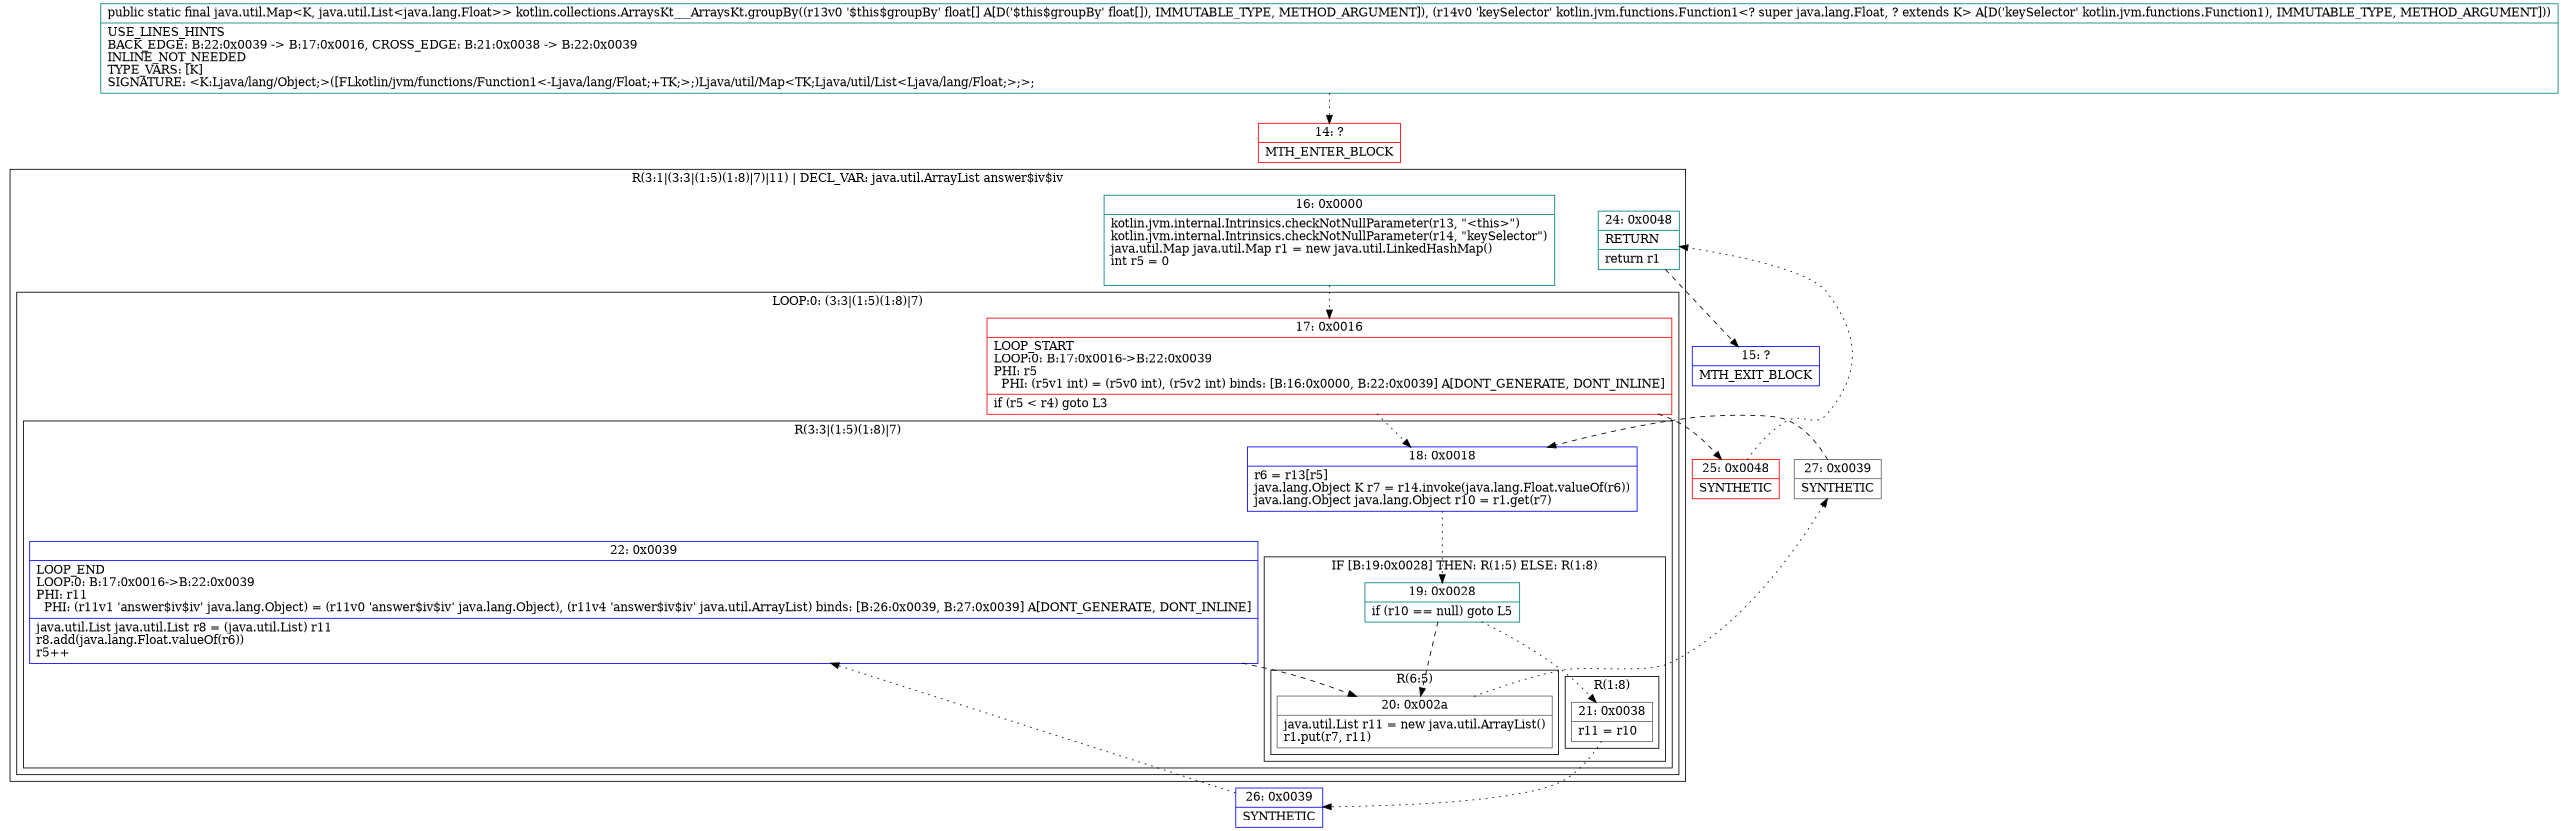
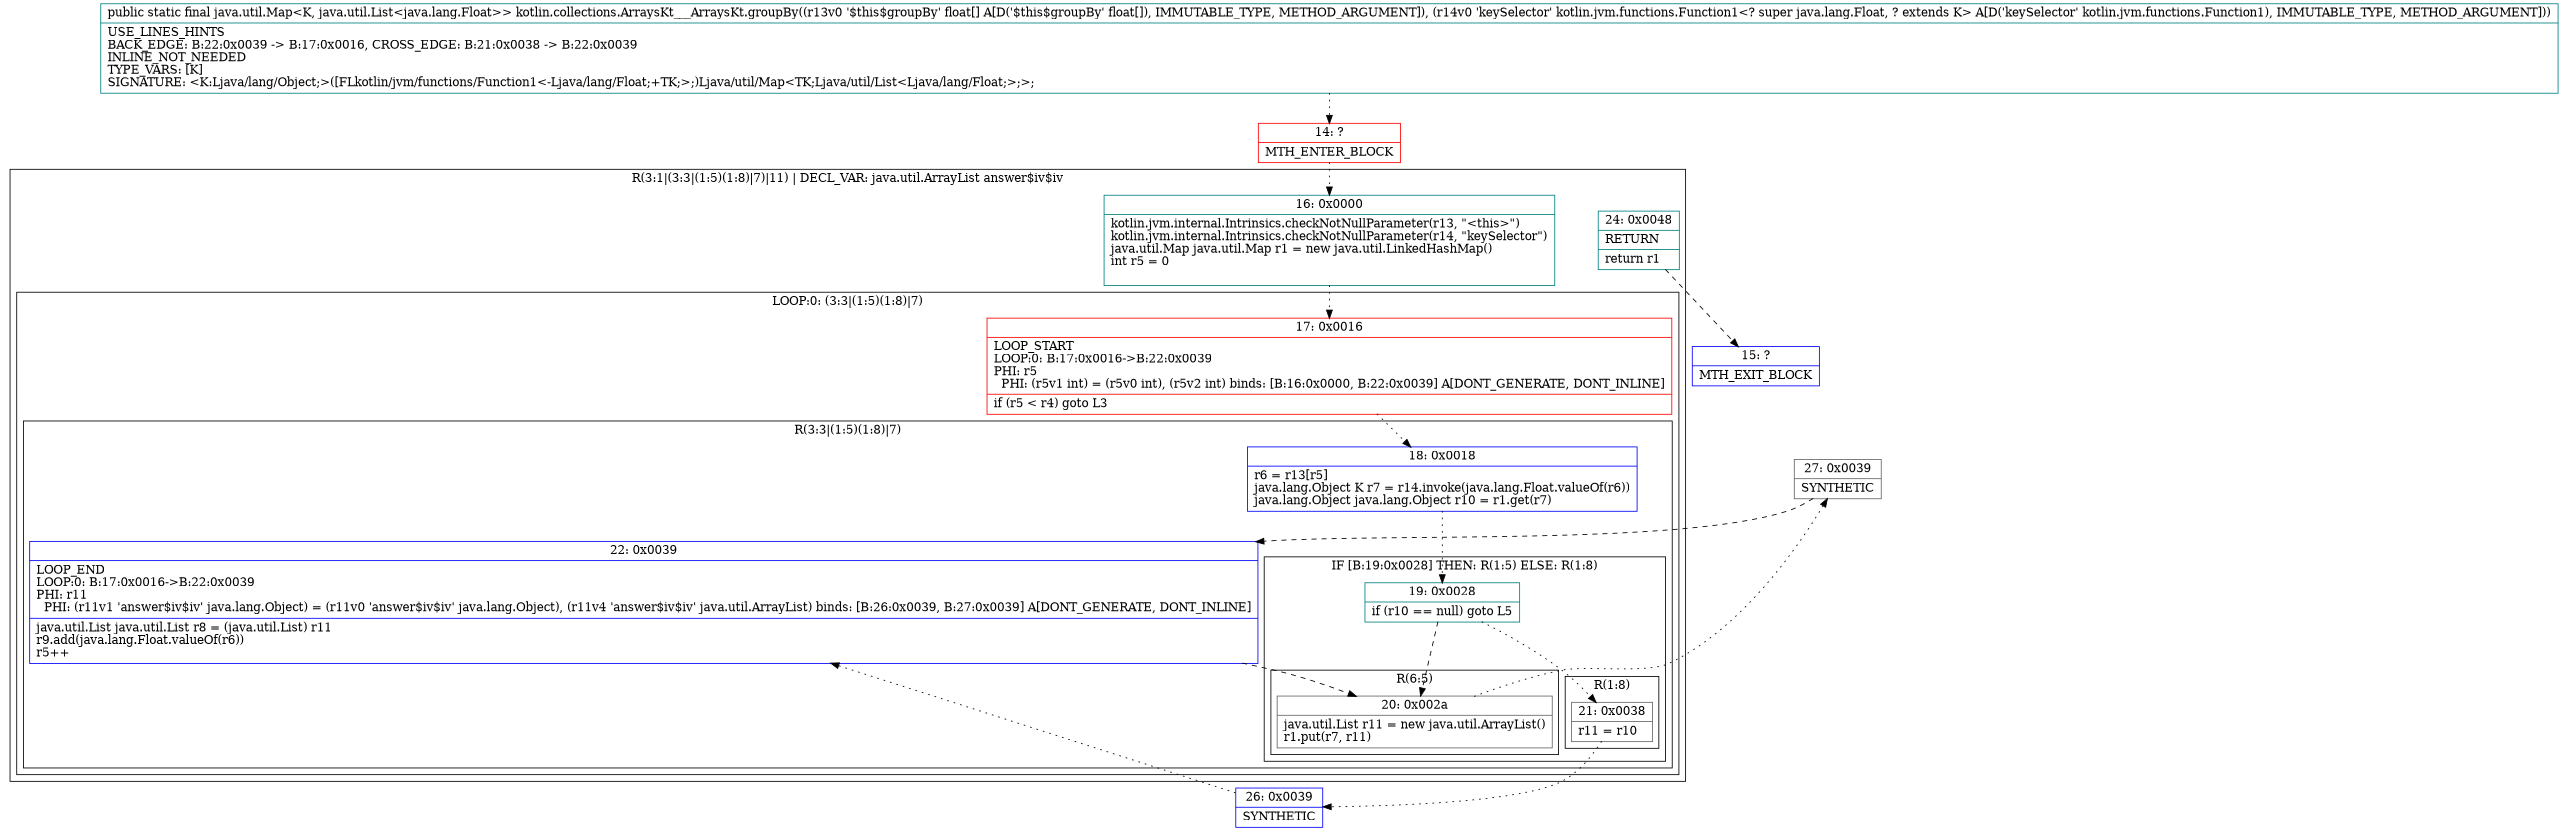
  digraph {
    node [color=teal shape=record]
    edge [style=dotted]
    n1 [color=gray40 label="{20\:\ 0x002a|java.util.List r11 = new java.util.ArrayList()\lr1.put(r7, r11)\l}"]
    n2 [color=gray40 label="{21\:\ 0x0038|r11 = r10\l}"]
    n3 [label="{19\:\ 0x0028|if (r10 == null) goto L5\l}"]
    n4 [color=blue label="{18\:\ 0x0018|r6 = r13[r5]\ljava.lang.Object K r7 = r14.invoke(java.lang.Float.valueOf(r6))\ljava.lang.Object java.lang.Object r10 = r1.get(r7)\l}"]
-   n5 [color=blue label="{22\:\ 0x0039|LOOP_END\lLOOP:0: B:17:0x0016\-\>B:22:0x0039\lPHI: r11 \l  PHI: (r11v1 'answer$iv$iv' java.lang.Object) = (r11v0 'answer$iv$iv' java.lang.Object), (r11v4 'answer$iv$iv' java.util.ArrayList) binds: [B:26:0x0039, B:27:0x0039] A[DONT_GENERATE, DONT_INLINE]\l|java.util.List java.util.List r8 = (java.util.List) r11\lr8.add(java.lang.Float.valueOf(r6))\lr5++\l}"]
+   n5 [color=blue label="{22\:\ 0x0039|LOOP_END\lLOOP:0: B:17:0x0016\-\>B:22:0x0039\lPHI: r11 \l  PHI: (r11v1 'answer$iv$iv' java.lang.Object) = (r11v0 'answer$iv$iv' java.lang.Object), (r11v4 'answer$iv$iv' java.util.ArrayList) binds: [B:26:0x0039, B:27:0x0039] A[DONT_GENERATE, DONT_INLINE]\l|java.util.List java.util.List r8 = (java.util.List) r11\lr9.add(java.lang.Float.valueOf(r6))\lr5++\l}"]
    n6 [color=red label="{17\:\ 0x0016|LOOP_START\lLOOP:0: B:17:0x0016\-\>B:22:0x0039\lPHI: r5 \l  PHI: (r5v1 int) = (r5v0 int), (r5v2 int) binds: [B:16:0x0000, B:22:0x0039] A[DONT_GENERATE, DONT_INLINE]\l|if (r5 \< r4) goto L3\l}"]
    n7 [label="{16\:\ 0x0000|kotlin.jvm.internal.Intrinsics.checkNotNullParameter(r13, \"\<this\>\")\lkotlin.jvm.internal.Intrinsics.checkNotNullParameter(r14, \"keySelector\")\ljava.util.Map java.util.Map r1 = new java.util.LinkedHashMap()\lint r5 = 0\l\l}"]
    n8 [label="{24\:\ 0x0048|RETURN\l|return r1\l}"]
    n9 [color=gray40 label="{27\:\ 0x0039|SYNTHETIC\l}"]
    n10 [color=blue label="{26\:\ 0x0039|SYNTHETIC\l}"]
-   n11 [color=red label="{25\:\ 0x0048|SYNTHETIC\l}"]
    n12 [color=blue label="{15\:\ ?|MTH_EXIT_BLOCK\l}"]
    n13 [color=red label="{14\:\ ?|MTH_ENTER_BLOCK\l}"]
    n14 [label="{public static final java.util.Map\<K, java.util.List\<java.lang.Float\>\> kotlin.collections.ArraysKt___ArraysKt.groupBy((r13v0 '$this$groupBy' float[] A[D('$this$groupBy' float[]), IMMUTABLE_TYPE, METHOD_ARGUMENT]), (r14v0 'keySelector' kotlin.jvm.functions.Function1\<? super java.lang.Float, ? extends K\> A[D('keySelector' kotlin.jvm.functions.Function1), IMMUTABLE_TYPE, METHOD_ARGUMENT]))  | USE_LINES_HINTS\lBACK_EDGE: B:22:0x0039 \-\> B:17:0x0016, CROSS_EDGE: B:21:0x0038 \-\> B:22:0x0039\lINLINE_NOT_NEEDED\lTYPE_VARS: [K]\lSIGNATURE: \<K:Ljava\/lang\/Object;\>([FLkotlin\/jvm\/functions\/Function1\<\-Ljava\/lang\/Float;+TK;\>;)Ljava\/util\/Map\<TK;Ljava\/util\/List\<Ljava\/lang\/Float;\>;\>;\l}"]
    subgraph cluster_1 {
      label="R(3:1|(3:3|(1:5)(1:8)|7)|11) | DECL_VAR: java.util.ArrayList answer$iv$iv\l"
      n7
      n8
      subgraph cluster_2 {
        label="LOOP:0: (3:3|(1:5)(1:8)|7)"
        n6
        subgraph cluster_3 {
          label="R(3:3|(1:5)(1:8)|7)"
          n4
          n5
          subgraph cluster_4 {
            label="IF [B:19:0x0028] THEN: R(1:5) ELSE: R(1:8)"
            n3
            subgraph cluster_5 {
              label="R(6:5)"
              n1
            }
            subgraph cluster_6 {
              label="R(1:8)"
              n2
            }
          }
        }
      }
    }
    n1 -> n9
    n2 -> n10
    n3 -> n1 [style=dashed]
    n3 -> n2
    n4 -> n3
    n5 -> n1 [style=dashed]
    n6 -> n4
-   n6 -> n11 [style=dashed]
    n7 -> n6
    n8 -> n12 [style=dashed]
-   n9 -> n4 [style=dashed]
+   n9 -> n5 [style=dashed]
    n10 -> n5
-   n11 -> n8
+   n13 -> n7
    n14 -> n13
  }
